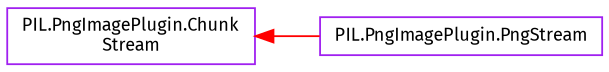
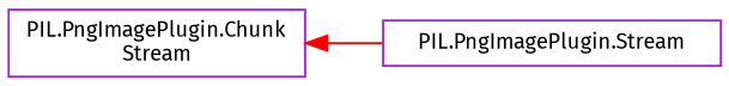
  digraph {
    rankdir=LR
    fontname="Fira Sans"
    node [color=purple fillcolor=white fontname="Fira Sans" fontsize=10 shape=record style=filled]
    n1 [height=0.2 label="PIL.PngImagePlugin.Chunk\lStream" width=0.4]
-   n2 [height=0.2 label="PIL.PngImagePlugin.PngStream" width=0.4]
+   n2 [height=0.2 label="PIL.PngImagePlugin.Stream" width=0.4]
    n1 -> n2 [color=red dir=back fontname="Fira Sans" fontsize=10 labelfontname=Helvetica labelfontsize=10 style=solid]
  }
